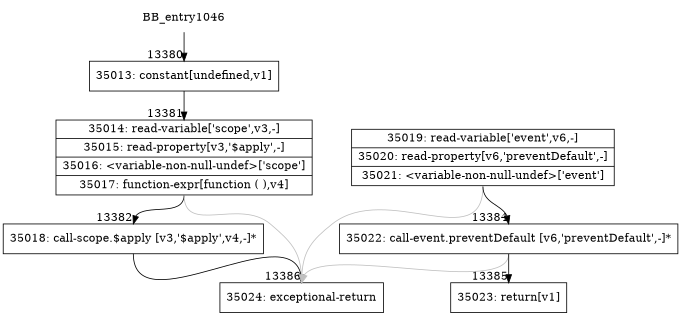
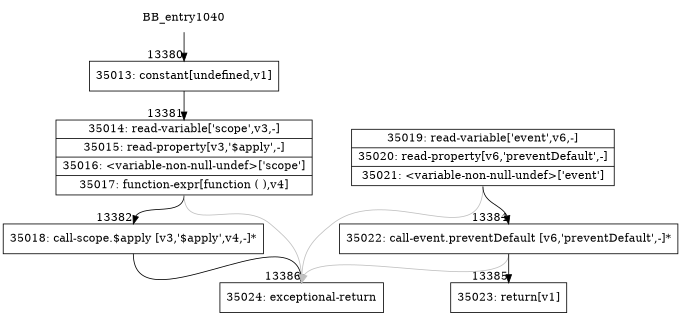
  digraph {
    rankdir=TD
    node [shape=record]
    edge [headport=n tailport=s]
-   BB_entry1046 [shape=none]
+   BB_entry1046 [shape=none label=BB_entry1040]
    n2 [label="{35013: constant[undefined,v1]}"]
    n3 [label="{35014: read-variable['scope',v3,-]|35015: read-property[v3,'$apply',-]|35016: \<variable-non-null-undef\>['scope']|35017: function-expr[function ( ),v4]}"]
    n4 [label="{35018: call-scope.$apply [v3,'$apply',v4,-]*}"]
    n5 [label="{35024: exceptional-return}"]
    n6 [label="{35019: read-variable['event',v6,-]|35020: read-property[v6,'preventDefault',-]|35021: \<variable-non-null-undef\>['event']}"]
    n7 [label="{35022: call-event.preventDefault [v6,'preventDefault',-]*}"]
    n8 [label="{35023: return[v1]}"]
    BB_entry1046 -> n2 [headlabel="    13380"]
    n2 -> n3 [headlabel="      13381"]
    n3 -> n4 [headlabel="      13382"]
    n3 -> n5 [color=gray headlabel="      13386"]
    n4 -> n5 [color=black]
    n6 -> n5 [color=gray]
    n6 -> n7 [headlabel="      13384"]
    n7 -> n5 [color=gray]
    n7 -> n8 [headlabel="      13385"]
  }
